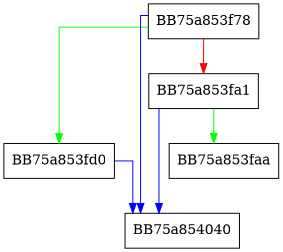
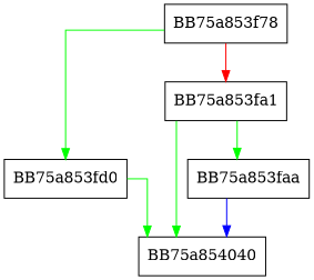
  digraph {
    splines=ortho
    node [shape=box]
    edge [color=green]
    BB75a853f78
    BB75a853fd0
    BB75a853fa1
    BB75a854040
    BB75a853faa
    BB75a853f78 -> BB75a853fd0
    BB75a853f78 -> BB75a853fa1 [color=red]
-   BB75a853fd0 -> BB75a854040 [color=blue]
-   BB75a853fa1 -> BB75a854040 [color=blue]
+   BB75a853fd0 -> BB75a854040
+   BB75a853fa1 -> BB75a854040
    BB75a853fa1 -> BB75a853faa
-   BB75a853f78 -> BB75a854040 [color=blue]
+   BB75a853faa -> BB75a854040 [color=blue]
  }
